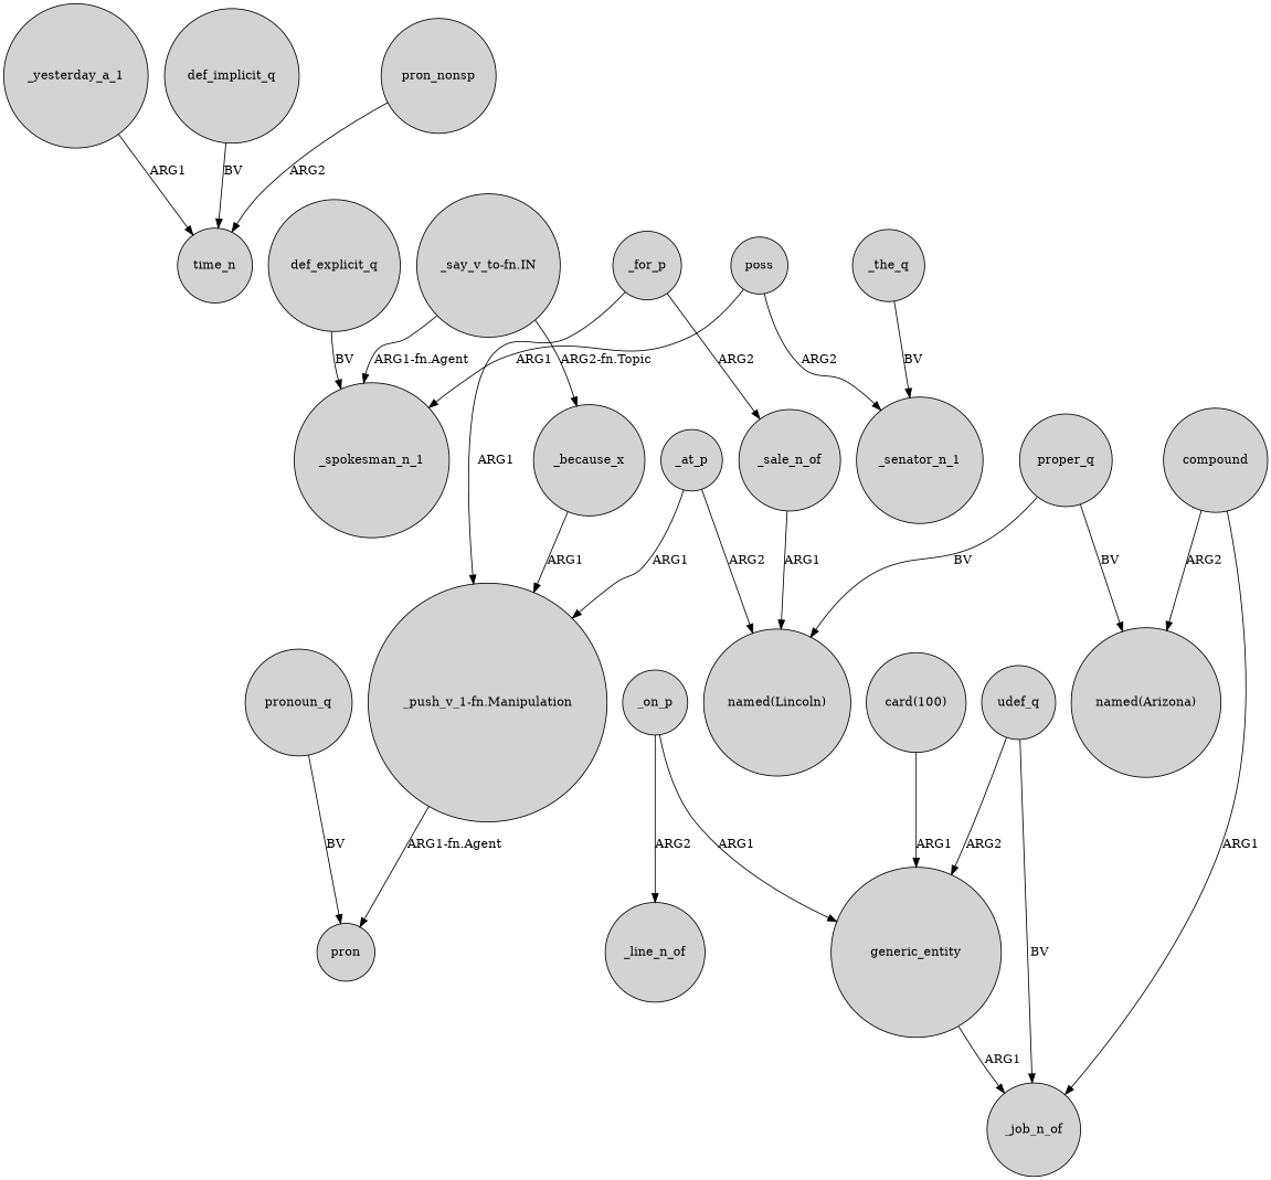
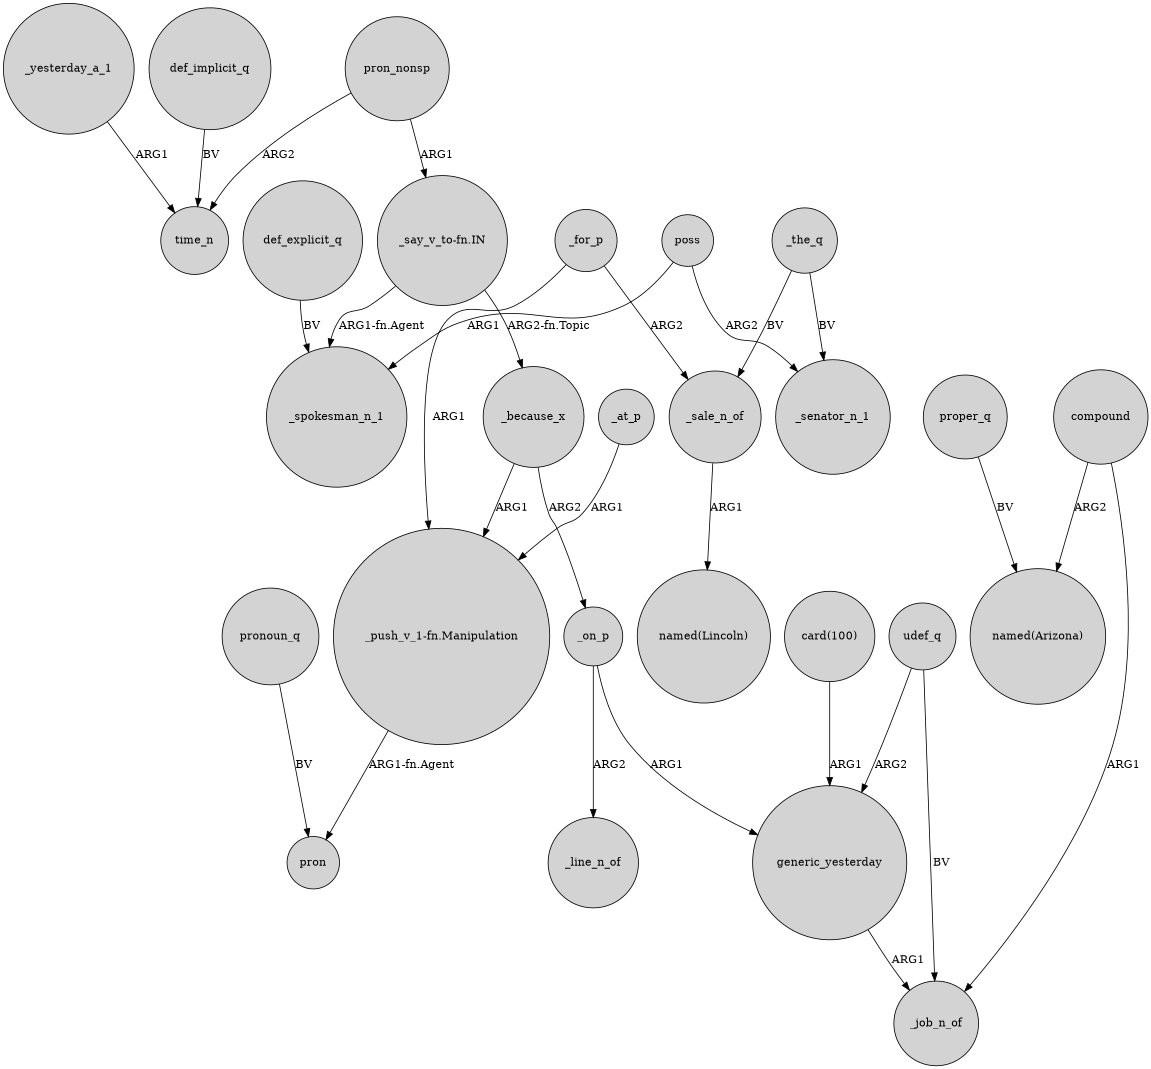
  digraph {
    fontname="DejaVu Serif"
    node [fontname="DejaVu Serif" shape=circle style=filled]
    edge [fontname="DejaVu Serif"]
    _yesterday_a_1
    time_n
    udef_q
-   generic_entity
+   generic_entity [label=generic_yesterday]
    _job_n_of
    "card(100)"
    poss
    _senator_n_1
    _spokesman_n_1
    _for_p
    _sale_n_of
    "_push_v_1-fn.Manipulation"
    "named(Lincoln)"
    pron
    _the_q
    _on_p
    _line_n_of
    _because_x
    _at_p
    n20 [label=pron_nonsp]
    "_say_v_to-fn.IN"
    proper_q
    "named(Arizona)"
    compound
    pronoun_q
    def_explicit_q
    def_implicit_q
    _yesterday_a_1 -> time_n [label=ARG1]
    udef_q -> generic_entity [label=ARG2]
    udef_q -> _job_n_of [label=BV]
    generic_entity -> _job_n_of [label=ARG1]
    "card(100)" -> generic_entity [label=ARG1]
    poss -> _senator_n_1 [label=ARG2]
    poss -> _spokesman_n_1 [label=ARG1]
    _for_p -> _sale_n_of [label=ARG2]
    _for_p -> "_push_v_1-fn.Manipulation" [label=ARG1]
    _sale_n_of -> "named(Lincoln)" [label=ARG1]
    "_push_v_1-fn.Manipulation" -> pron [label="ARG1-fn.Agent"]
    _the_q -> _senator_n_1 [label=BV]
+   _the_q -> _sale_n_of [label=BV]
    _on_p -> generic_entity [label=ARG1]
    _on_p -> _line_n_of [label=ARG2]
    _because_x -> "_push_v_1-fn.Manipulation" [label=ARG1]
+   _because_x -> _on_p [label=ARG2]
    _at_p -> "_push_v_1-fn.Manipulation" [label=ARG1]
-   _at_p -> "named(Lincoln)" [label=ARG2]
    n20 -> time_n [label=ARG2]
+   n20 -> "_say_v_to-fn.IN" [label=ARG1]
    "_say_v_to-fn.IN" -> _spokesman_n_1 [label="ARG1-fn.Agent"]
    "_say_v_to-fn.IN" -> _because_x [label="ARG2-fn.Topic"]
-   proper_q -> "named(Lincoln)" [label=BV]
    proper_q -> "named(Arizona)" [label=BV]
    compound -> _job_n_of [label=ARG1]
    compound -> "named(Arizona)" [label=ARG2]
    pronoun_q -> pron [label=BV]
    def_explicit_q -> _spokesman_n_1 [label=BV]
    def_implicit_q -> time_n [label=BV]
  }
